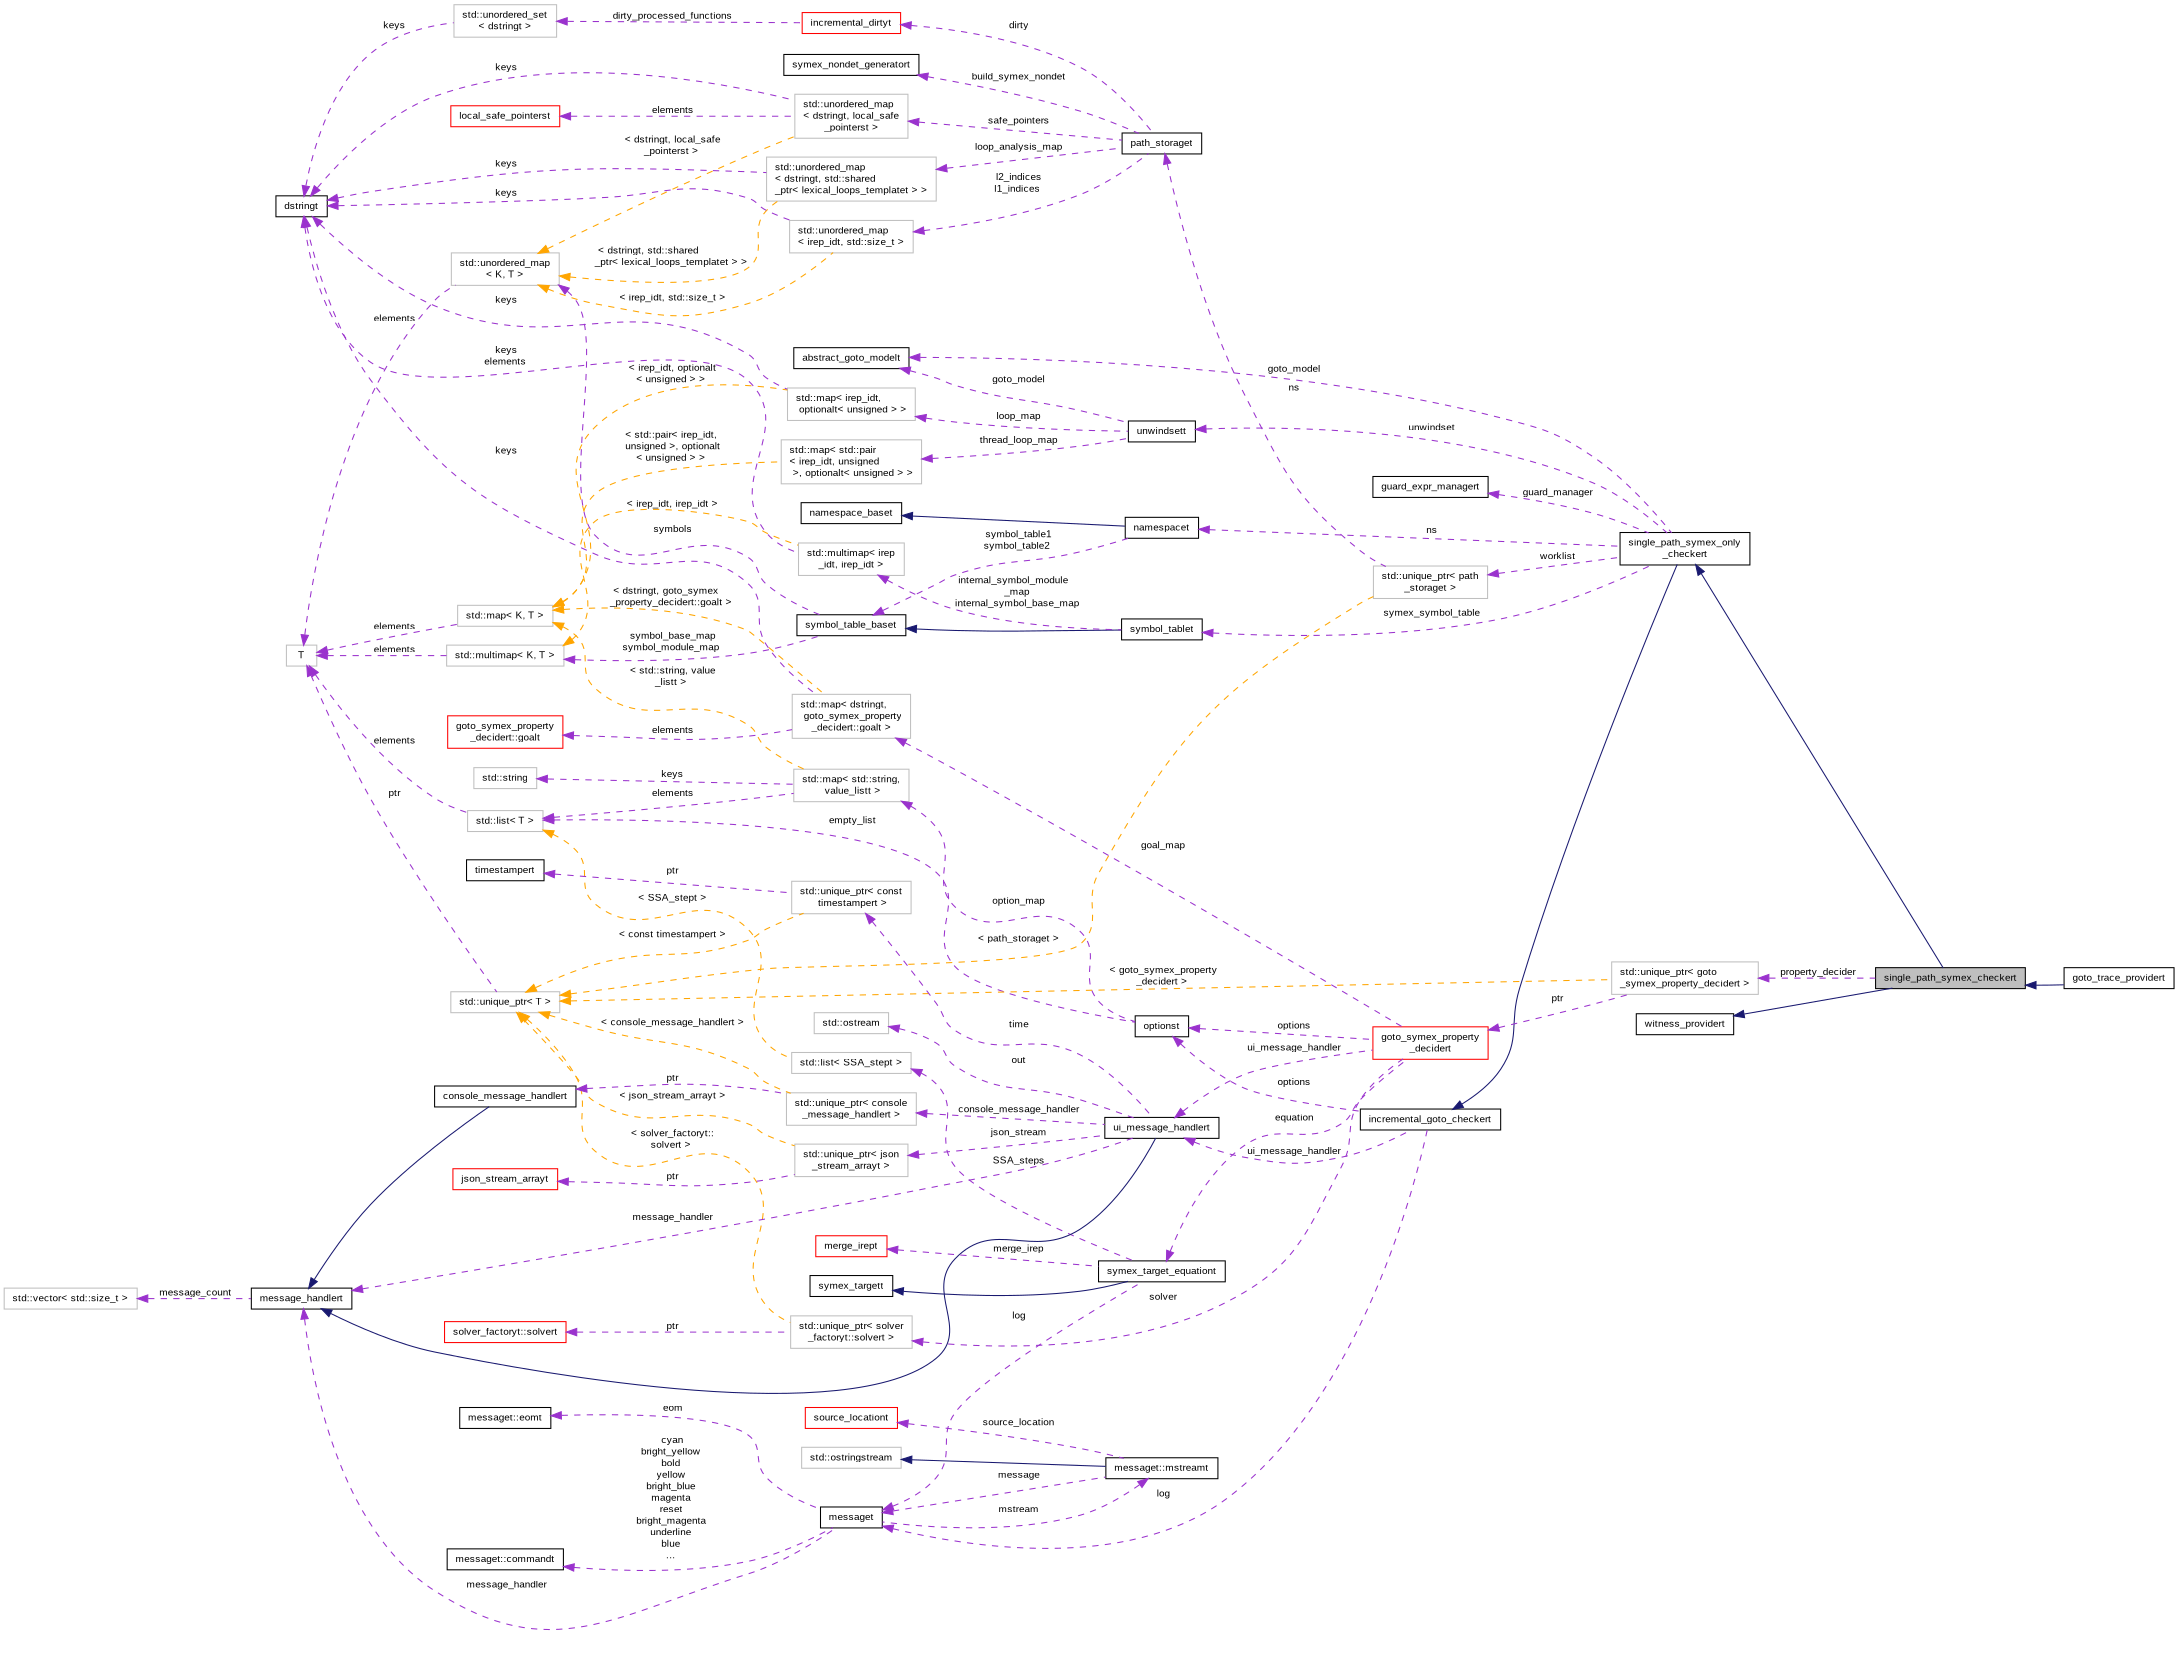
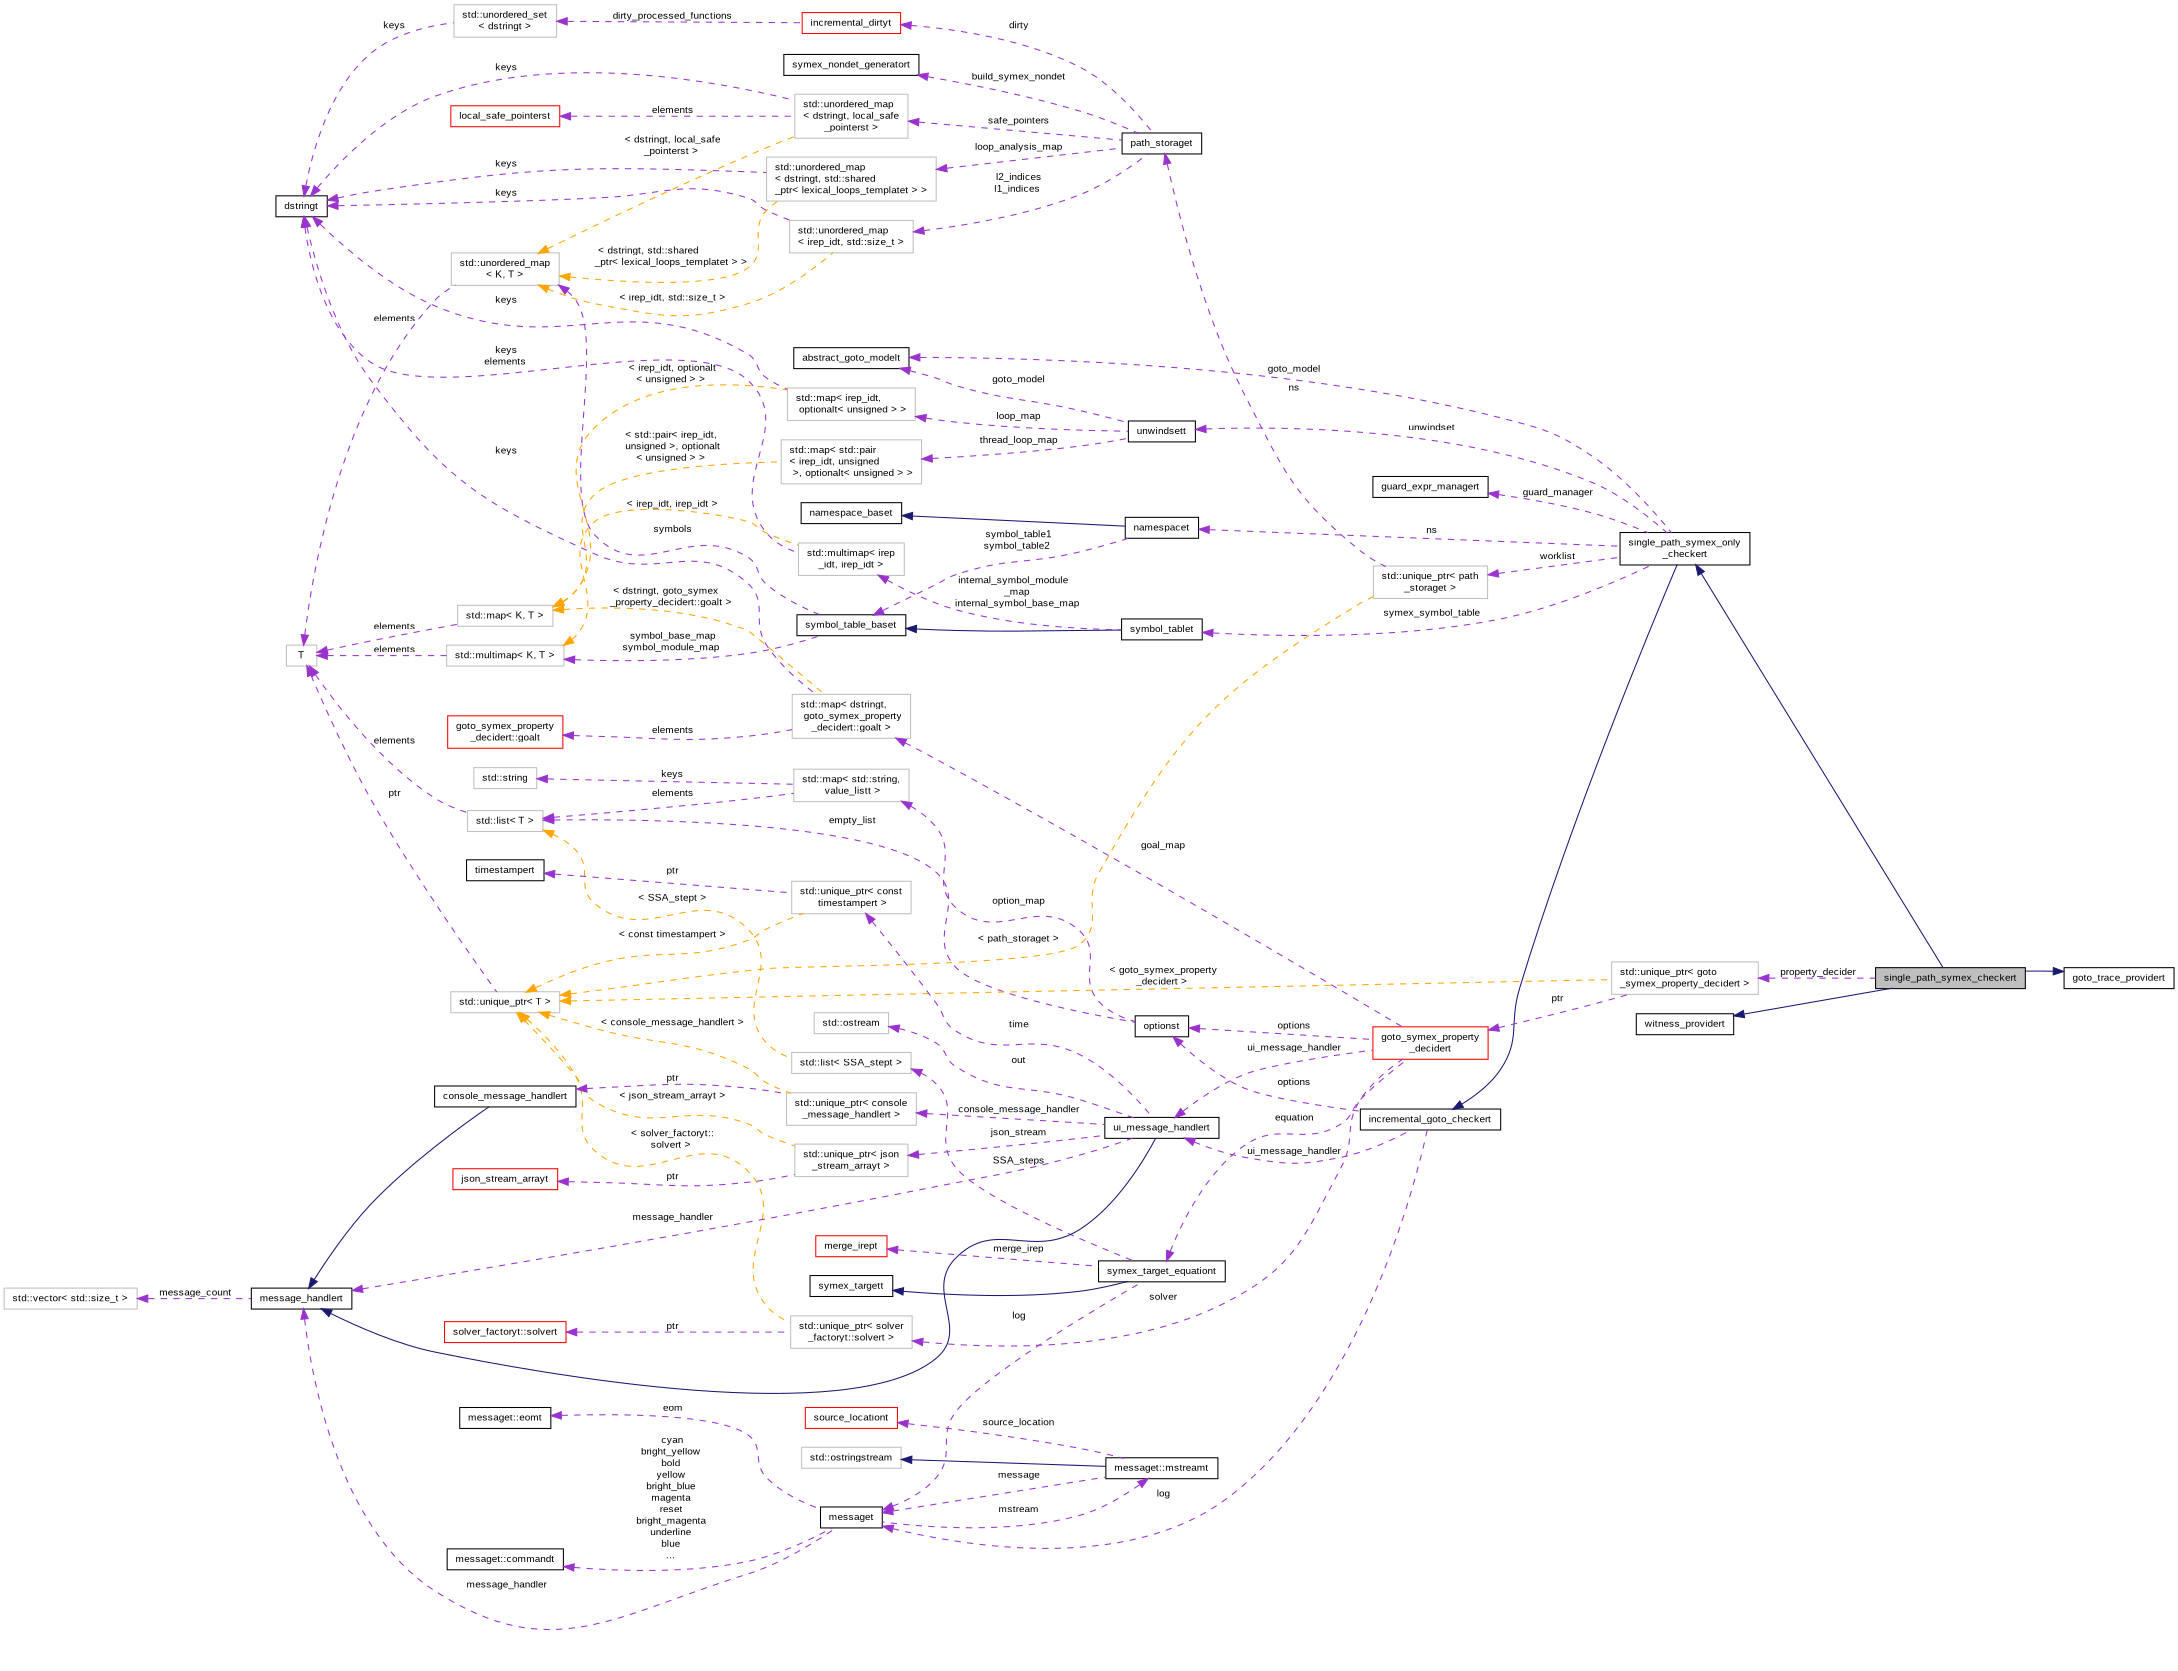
  digraph {
    fontname="Liberation Sans"
    rankdir=LR
    node [color=black fontname="Liberation Sans" fontsize=10 shape=record]
    edge [color=darkorchid3 dir=back fontname="Liberation Sans" fontsize=10 labelfontname=Helvetica labelfontsize=10 style=dashed]
    n1 [fillcolor=grey75 fontcolor=black height=0.2 label=single_path_symex_checkert style=filled width=0.4]
    n2 [height=0.2 label="single_path_symex_only\l_checkert" width=0.4]
    n3 [height=0.2 label=incremental_goto_checkert width=0.4]
    n4 [height=0.2 label=optionst width=0.4]
    n5 [color=red height=0.2 label="goto_symex_property\l_decidert" width=0.4]
    n6 [color=grey75 height=0.2 label="std::unique_ptr\< goto\l_symex_property_decidert \>" width=0.4]
    n7 [color=grey75 height=0.2 label="std::list\< T \>" width=0.4]
    n8 [color=grey75 height=0.2 label="std::map\< std::string,\l value_listt \>" width=0.4]
    n9 [color=grey75 height=0.2 label="std::list\< SSA_stept \>" width=0.4]
    n10 [height=0.2 label=symex_target_equationt width=0.4]
    n11 [color=grey75 height=0.2 label=T width=0.4]
    n12 [color=grey75 height=0.2 label="std::map\< K, T \>" width=0.4]
    n13 [color=grey75 height=0.2 label="std::unique_ptr\< T \>" width=0.4]
    n14 [color=grey75 height=0.2 label="std::unordered_map\l\< K, T \>" width=0.4]
    n15 [color=grey75 height=0.2 label="std::multimap\< K, T \>" width=0.4]
    n16 [color=grey75 height=0.2 label="std::map\< std::pair\l\< irep_idt, unsigned\l \>, optionalt\< unsigned \> \>" width=0.4]
    n17 [color=grey75 height=0.2 label="std::map\< irep_idt,\l optionalt\< unsigned \> \>" width=0.4]
    n18 [color=grey75 height=0.2 label="std::map\< dstringt,\l goto_symex_property\l_decidert::goalt \>" width=0.4]
    n19 [color=grey75 height=0.2 label="std::unique_ptr\< json\l_stream_arrayt \>" width=0.4]
    n20 [color=grey75 height=0.2 label="std::unique_ptr\< console\l_message_handlert \>" width=0.4]
    n21 [color=grey75 height=0.2 label="std::unique_ptr\< const\l timestampert \>" width=0.4]
    n22 [color=grey75 height=0.2 label="std::unique_ptr\< path\l_storaget \>" width=0.4]
    n23 [color=grey75 height=0.2 label="std::unique_ptr\< solver\l_factoryt::solvert \>" width=0.4]
    n24 [color=grey75 height=0.2 label="std::unordered_map\l\< dstringt, local_safe\l_pointerst \>" width=0.4]
    n25 [color=grey75 height=0.2 label="std::unordered_map\l\< dstringt, std::shared\l_ptr\< lexical_loops_templatet \> \>" width=0.4]
    n26 [color=grey75 height=0.2 label="std::unordered_map\l\< irep_idt, std::size_t \>" width=0.4]
    n27 [height=0.2 label=symbol_table_baset width=0.4]
    n28 [color=grey75 height=0.2 label="std::multimap\< irep\l_idt, irep_idt \>" width=0.4]
    n29 [color=grey75 height=0.2 label="std::string" width=0.4]
    n30 [height=0.2 label=unwindsett width=0.4]
    n31 [height=0.2 label=messaget width=0.4]
    n32 [height=0.2 label="messaget::mstreamt" width=0.4]
    n33 [height=0.2 label=message_handlert width=0.4]
    n34 [height=0.2 label=ui_message_handlert width=0.4]
    n35 [height=0.2 label=console_message_handlert width=0.4]
    n36 [color=grey75 height=0.2 label="std::vector\< std::size_t \>" width=0.4]
    n37 [height=0.2 label="messaget::commandt" width=0.4]
    n38 [color=grey75 height=0.2 label="std::ostringstream" width=0.4]
    n39 [color=red height=0.2 label=source_locationt width=0.4]
    n40 [height=0.2 label="messaget::eomt" width=0.4]
    n41 [color=red height=0.2 label=json_stream_arrayt width=0.4]
    n42 [color=grey75 height=0.2 label="std::ostream" width=0.4]
    n43 [height=0.2 label=timestampert width=0.4]
    n44 [height=0.2 label=path_storaget width=0.4]
    n45 [height=0.2 label=dstringt width=0.4]
    n46 [color=grey75 height=0.2 label="std::unordered_set\l\< dstringt \>" width=0.4]
    n47 [color=red height=0.2 label=incremental_dirtyt width=0.4]
    n48 [height=0.2 label=symbol_tablet width=0.4]
    n49 [color=red height=0.2 label=local_safe_pointerst width=0.4]
    n50 [height=0.2 label=namespacet width=0.4]
    n51 [height=0.2 label=symex_nondet_generatort width=0.4]
    n52 [height=0.2 label=guard_expr_managert width=0.4]
    n53 [height=0.2 label=namespace_baset width=0.4]
    n54 [height=0.2 label=abstract_goto_modelt width=0.4]
    n55 [height=0.2 label=witness_providert width=0.4]
    n56 [height=0.2 label=goto_trace_providert width=0.4]
    n57 [height=0.2 label=symex_targett width=0.4]
    n58 [color=red height=0.2 label=merge_irept width=0.4]
    n59 [color=red height=0.2 label="solver_factoryt::solvert" width=0.4]
    n60 [color=red height=0.2 label="goto_symex_property\l_decidert::goalt" width=0.4]
    n2 -> n1 [color=midnightblue style=solid]
    n3 -> n2 [color=midnightblue style=solid]
    n4 -> n3 [label=" options"]
    n4 -> n5 [label=" options"]
    n5 -> n6 [label=" ptr"]
    n6 -> n1 [label=" property_decider"]
    n7 -> n4 [label=" empty_list"]
    n7 -> n8 [label=" elements"]
    n7 -> n9 [color=orange label=" \< SSA_stept \>"]
    n8 -> n4 [label=" option_map"]
    n9 -> n10 [label=" SSA_steps"]
    n10 -> n5 [label=" equation"]
    n11 -> n7 [label=" elements"]
    n11 -> n12 [label=" elements"]
    n11 -> n13 [label=" ptr"]
    n11 -> n14 [label=" elements"]
    n11 -> n15 [label=" elements"]
-   n12 -> n8 [color=orange label=" \< std::string, value\l_listt \>"]
    n12 -> n16 [color=orange label=" \< std::pair\< irep_idt,\l unsigned \>, optionalt\l\< unsigned \> \>"]
    n12 -> n17 [color=orange label=" \< irep_idt, optionalt\l\< unsigned \> \>"]
    n12 -> n18 [color=orange label=" \< dstringt, goto_symex\l_property_decidert::goalt \>"]
    n13 -> n6 [color=orange label=" \< goto_symex_property\l_decidert \>"]
    n13 -> n19 [color=orange label=" \< json_stream_arrayt \>"]
    n13 -> n20 [color=orange label=" \< console_message_handlert \>"]
    n13 -> n21 [color=orange label=" \< const timestampert \>"]
    n13 -> n22 [color=orange label=" \< path_storaget \>"]
    n13 -> n23 [color=orange label=" \< solver_factoryt::\lsolvert \>"]
    n14 -> n24 [color=orange label=" \< dstringt, local_safe\l_pointerst \>"]
    n14 -> n25 [color=orange label=" \< dstringt, std::shared\l_ptr\< lexical_loops_templatet \> \>"]
    n14 -> n26 [color=orange label=" \< irep_idt, std::size_t \>"]
    n14 -> n27 [label=" symbols"]
    n15 -> n27 [label=" symbol_base_map\nsymbol_module_map"]
    n15 -> n28 [color=orange label=" \< irep_idt, irep_idt \>"]
    n16 -> n30 [label=" thread_loop_map"]
    n17 -> n30 [label=" loop_map"]
    n18 -> n5 [label=" goal_map"]
    n19 -> n34 [label=" json_stream"]
    n20 -> n34 [label=" console_message_handler"]
    n21 -> n34 [label=" time"]
    n22 -> n2 [label=" worklist"]
    n23 -> n5 [label=" solver"]
    n24 -> n44 [label=" safe_pointers"]
    n25 -> n44 [label=" loop_analysis_map"]
    n26 -> n44 [label=" l2_indices\nl1_indices"]
    n27 -> n48 [color=midnightblue style=solid]
    n27 -> n50 [label=" symbol_table1\nsymbol_table2"]
    n28 -> n48 [label=" internal_symbol_module\l_map\ninternal_symbol_base_map"]
    n29 -> n8 [label=" keys"]
    n30 -> n2 [label=" unwindset"]
    n31 -> n3 [label=" log"]
    n31 -> n10 [label=" log"]
    n31 -> n32 [label=" message"]
    n32 -> n31 [label=" mstream"]
    n33 -> n31 [label=" message_handler"]
    n33 -> n34 [color=midnightblue style=solid]
    n33 -> n34 [label=" message_handler"]
    n33 -> n35 [color=midnightblue style=solid]
    n34 -> n3 [label=" ui_message_handler"]
    n34 -> n5 [label=" ui_message_handler"]
    n35 -> n20 [label=" ptr"]
    n36 -> n33 [label=" message_count"]
    n37 -> n31 [label=" cyan\nbright_yellow\nbold\nyellow\nbright_blue\nmagenta\nreset\nbright_magenta\nunderline\nblue\n..."]
    n38 -> n32 [color=midnightblue style=solid]
    n39 -> n32 [label=" source_location"]
    n40 -> n31 [label=" eom"]
    n41 -> n19 [label=" ptr"]
    n42 -> n34 [label=" out"]
    n43 -> n21 [label=" ptr"]
    n44 -> n22 [label=" ns"]
    n45 -> n17 [label=" keys"]
    n45 -> n18 [label=" keys"]
    n45 -> n24 [label=" keys"]
    n45 -> n25 [label=" keys"]
    n45 -> n26 [label=" keys"]
    n45 -> n28 [label=" keys\nelements"]
    n45 -> n46 [label=" keys"]
    n46 -> n47 [label=" dirty_processed_functions"]
    n47 -> n44 [label=" dirty"]
    n48 -> n2 [label=" symex_symbol_table"]
    n49 -> n24 [label=" elements"]
    n50 -> n2 [label=" ns"]
    n51 -> n44 [label=" build_symex_nondet"]
    n52 -> n2 [label=" guard_manager"]
    n53 -> n50 [color=midnightblue style=solid]
    n54 -> n2 [label=" goto_model"]
    n54 -> n30 [label=" goto_model"]
    n55 -> n1 [color=midnightblue style=solid]
-   n1 -> n56 [color=midnightblue style=solid]
+   n56 -> n1 [color=midnightblue style=solid]
    n57 -> n10 [color=midnightblue style=solid]
    n58 -> n10 [label=" merge_irep"]
    n59 -> n23 [label=" ptr"]
    n60 -> n18 [label=" elements"]
  }
